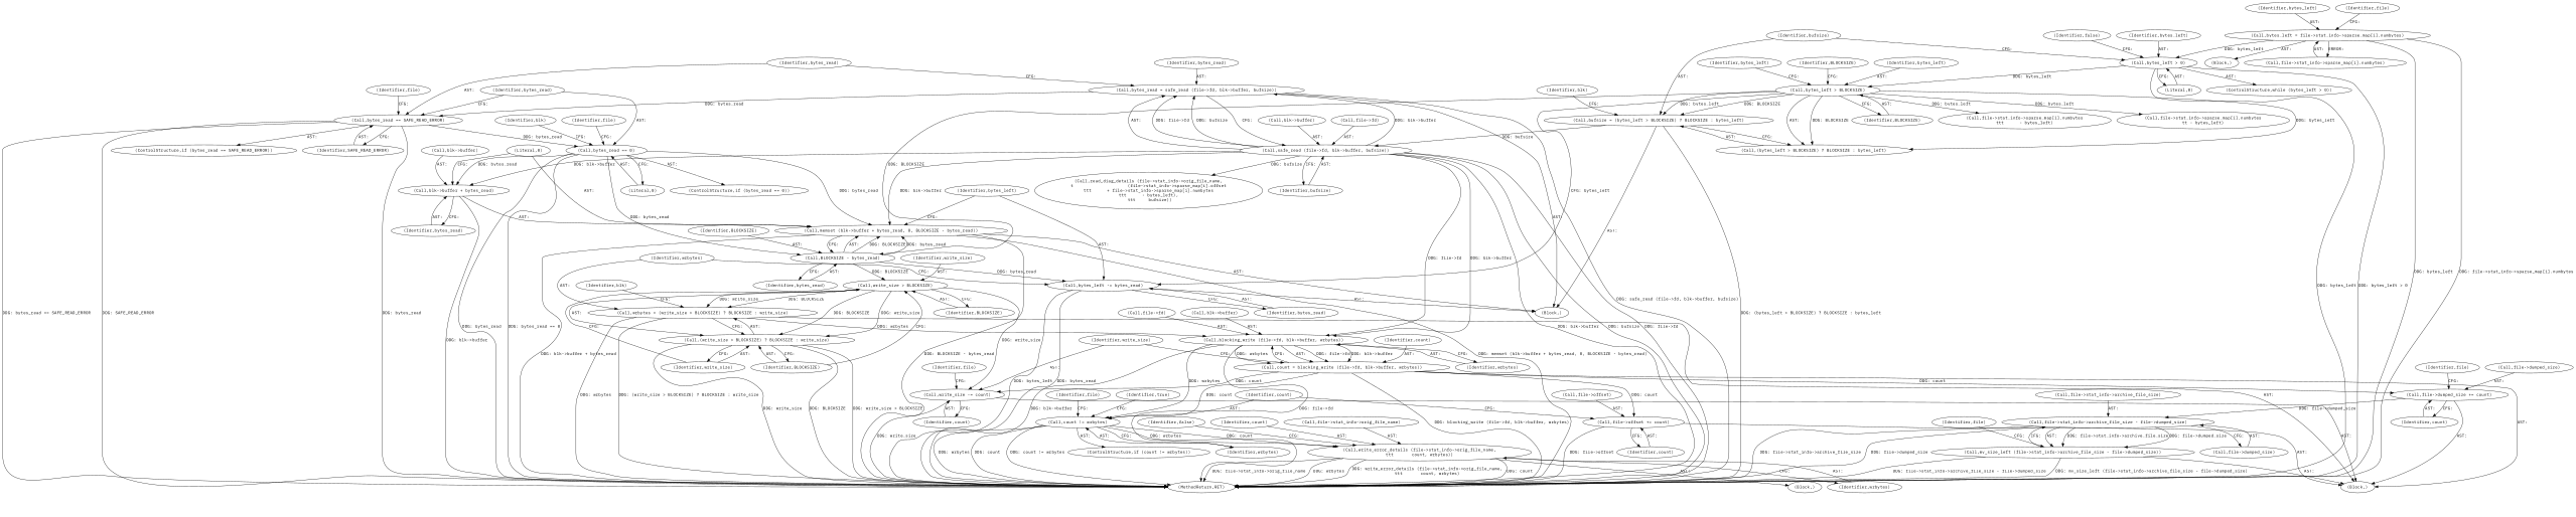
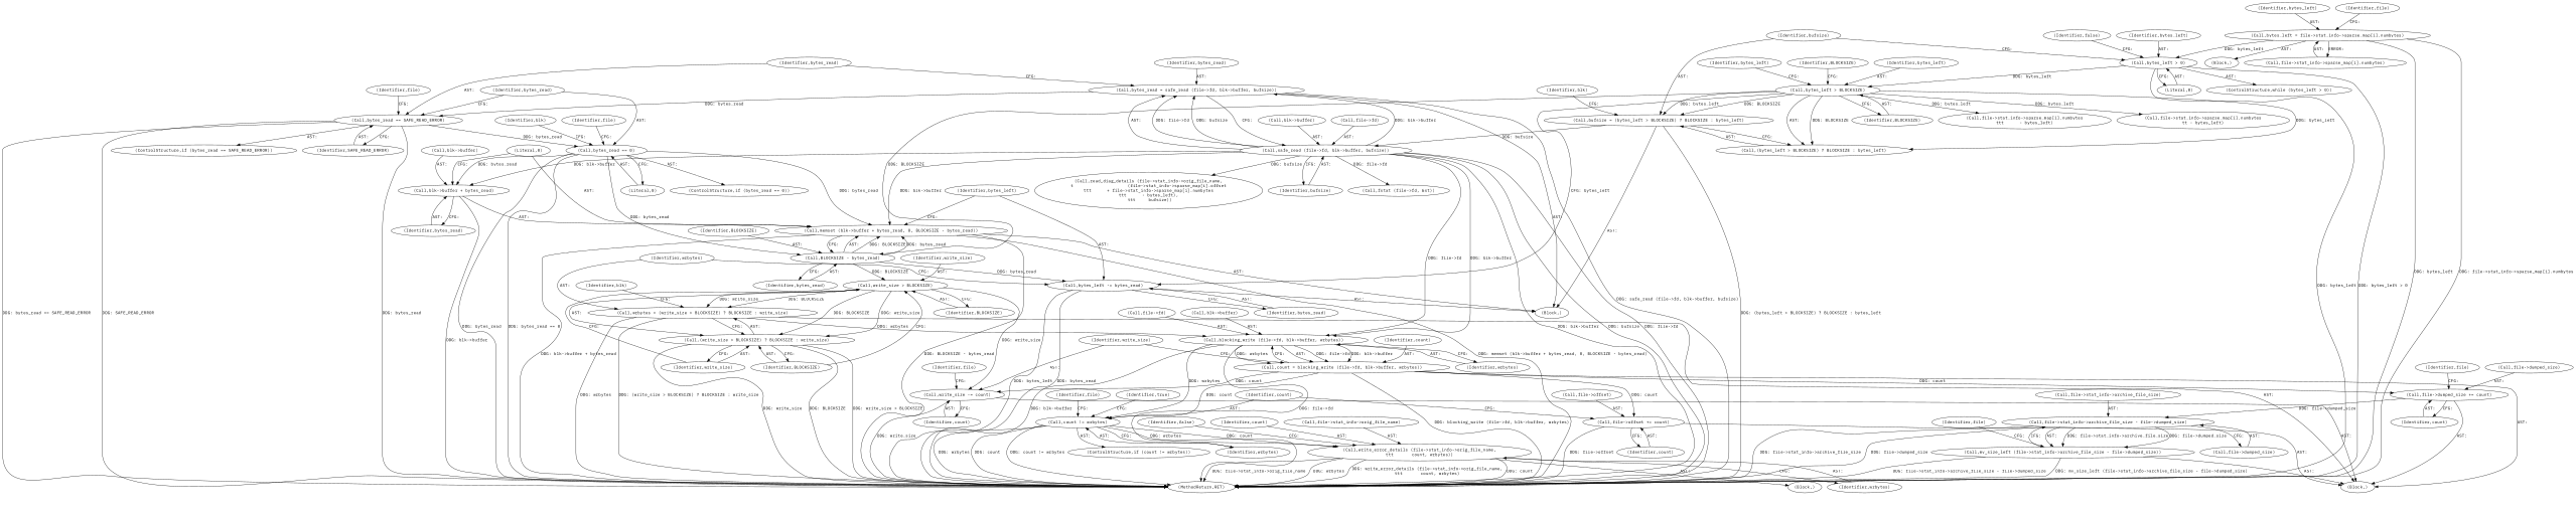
  digraph {
    fontname="IBM Plex Mono"
    node [fontname="IBM Plex Mono"]
    edge [fontname="IBM Plex Mono"]
    n1 [label="(Call,bytes_read == SAFE_READ_ERROR)"]
    n2 [label="(Call,bytes_read == 0)"]
    n3 [label="(MethodReturn,RET)"]
    n4 [label="(ControlStructure,if (bytes_read == SAFE_READ_ERROR))"]
    n5 [label="(Identifier,SAFE_READ_ERROR)"]
    n6 [label="(Call,memset (blk->buffer + bytes_read, 0, BLOCKSIZE - bytes_read))"]
    n7 [label="(Call,blk->buffer + bytes_read)"]
    n8 [label="(Call,BLOCKSIZE - bytes_read)"]
    n9 [label="(Literal,0)"]
    n10 [label="(ControlStructure,if (bytes_read == 0))"]
    n11 [label="(Call,bytes_read = safe_read (file->fd, blk->buffer, bufsize))"]
    n12 [label="(Call,safe_read (file->fd, blk->buffer, bufsize))"]
    n13 [label="(Block,)"]
    n14 [label="(Call,blocking_write (file->fd, blk->buffer, wrbytes))"]
    n15 [label="(Call,read_diag_details (file->stat_info->orig_file_name,\n\t                     (file->stat_info->sparse_map[i].offset\n\t\t\t      + file->stat_info->sparse_map[i].numbytes\n\t\t\t      - bytes_left),\n \t\t\t     bufsize))"]
    n16 [label="(Identifier,bufsize)"]
+   n17 [label="(Call,fstat (file->fd, &st))"]
    n18 [label="(Identifier,bytes_read)"]
    n19 [label="(Call,count = blocking_write (file->fd, blk->buffer, wrbytes))"]
    n20 [label="(Call,count != wrbytes)"]
    n21 [label="(Identifier,wrbytes)"]
    n22 [label="(Call,bufsize = (bytes_left > BLOCKSIZE) ? BLOCKSIZE : bytes_left)"]
    n23 [label="(Call,(bytes_left > BLOCKSIZE) ? BLOCKSIZE : bytes_left)"]
    n24 [label="(Call,bytes_left > BLOCKSIZE)"]
    n25 [label="(Call,bytes_left -= bytes_read)"]
    n26 [label="(Identifier,BLOCKSIZE)"]
    n27 [label="(Call,file->stat_info->sparse_map[i].numbytes\n\t\t\t      - bytes_left)"]
    n28 [label="(Call,file->stat_info->sparse_map[i].numbytes\n\t\t - bytes_left)"]
    n29 [label="(Call,write_size > BLOCKSIZE)"]
    n30 [label="(Identifier,bytes_read)"]
    n31 [label="(Identifier,bytes_read)"]
    n32 [label="(Call,bytes_left > 0)"]
    n33 [label="(Literal,0)"]
    n34 [label="(ControlStructure,while (bytes_left > 0))"]
    n35 [label="(Call,bytes_left = file->stat_info->sparse_map[i].numbytes)"]
    n36 [label="(Call,file->stat_info->sparse_map[i].numbytes)"]
    n37 [label="(Block,)"]
    n38 [label="(Call,wrbytes = (write_size > BLOCKSIZE) ? BLOCKSIZE : write_size)"]
    n39 [label="(Call,write_size -= count)"]
    n40 [label="(Call,(write_size > BLOCKSIZE) ? BLOCKSIZE : write_size)"]
    n41 [label="(Identifier,BLOCKSIZE)"]
    n42 [label="(Block,)"]
    n43 [label="(Identifier,count)"]
    n44 [label="(Identifier,BLOCKSIZE)"]
    n45 [label="(Identifier,write_size)"]
    n46 [label="(Call,file->dumped_size += count)"]
    n47 [label="(Call,file->offset += count)"]
    n48 [label="(Call,write_error_details (file->stat_info->orig_file_name,\n\t\t\t       count, wrbytes))"]
    n49 [label="(Identifier,wrbytes)"]
    n50 [label="(ControlStructure,if (count != wrbytes))"]
    n51 [label="(Call,file->stat_info->archive_file_size - file->dumped_size)"]
    n52 [label="(Identifier,count)"]
    n53 [label="(Identifier,count)"]
    n54 [label="(Call,mv_size_left (file->stat_info->archive_file_size - file->dumped_size))"]
    n55 [label="(Call,file->dumped_size)"]
    n56 [label="(Identifier,wrbytes)"]
    n57 [label="(Block,)"]
    n58 [label="(Identifier,blk)"]
    n59 [label="(Identifier,file)"]
    n60 [label="(Identifier,bytes_left)"]
    n61 [label="(Identifier,false)"]
    n62 [label="(Identifier,file)"]
    n63 [label="(Identifier,bytes_read)"]
    n64 [label="(Literal,0)"]
    n65 [label="(Identifier,write_size)"]
    n66 [label="(Call,file->offset)"]
    n67 [label="(Call,blk->buffer)"]
    n68 [label="(Identifier,bytes_left)"]
    n69 [label="(Identifier,BLOCKSIZE)"]
    n70 [label="(Identifier,file)"]
    n71 [label="(Identifier,file)"]
    n72 [label="(Identifier,blk)"]
    n73 [label="(Identifier,BLOCKSIZE)"]
    n74 [label="(Identifier,file)"]
    n75 [label="(Call,file->stat_info->orig_file_name)"]
    n76 [label="(Identifier,bytes_left)"]
    n77 [label="(Identifier,bytes_read)"]
    n78 [label="(Identifier,bytes_left)"]
    n79 [label="(Call,file->stat_info->archive_file_size)"]
    n80 [label="(Call,file->dumped_size)"]
    n81 [label="(Identifier,bytes_read)"]
    n82 [label="(Identifier,true)"]
    n83 [label="(Identifier,blk)"]
    n84 [label="(Identifier,write_size)"]
    n85 [label="(Call,file->fd)"]
    n86 [label="(Call,blk->buffer)"]
    n87 [label="(Identifier,false)"]
    n88 [label="(Identifier,bytes_left)"]
    n89 [label="(Identifier,wrbytes)"]
    n90 [label="(Identifier,bufsize)"]
    n91 [label="(Identifier,file)"]
    n92 [label="(Call,file->fd)"]
    n93 [label="(Call,blk->buffer)"]
    n94 [label="(Identifier,file)"]
    n95 [label="(Identifier,count)"]
    n96 [label="(Identifier,count)"]
    n97 [label="(Identifier,count)"]
    n1 -> n2 [label="DDG: bytes_read"]
    n1 -> n3 [label="DDG: SAFE_READ_ERROR"]
    n1 -> n3 [label="DDG: bytes_read"]
    n1 -> n3 [label="DDG: bytes_read == SAFE_READ_ERROR"]
    n1 -> n4 [label="AST: "]
    n1 -> n5 [label="CFG: "]
    n2 -> n3 [label="DDG: bytes_read"]
    n2 -> n3 [label="DDG: bytes_read == 0"]
    n2 -> n6 [label="DDG: bytes_read"]
    n2 -> n7 [label="DDG: bytes_read"]
    n2 -> n8 [label="DDG: bytes_read"]
    n2 -> n9 [label="CFG: "]
    n2 -> n10 [label="AST: "]
    n5 -> n1 [label="AST: "]
    n6 -> n3 [label="DDG: BLOCKSIZE - bytes_read"]
    n6 -> n3 [label="DDG: memset (blk->buffer + bytes_read, 0, BLOCKSIZE - bytes_read)"]
    n6 -> n3 [label="DDG: blk->buffer + bytes_read"]
    n6 -> n8 [label="CFG: "]
    n6 -> n13 [label="AST: "]
    n7 -> n3 [label="DDG: blk->buffer"]
    n7 -> n6 [label="AST: "]
    n7 -> n18 [label="CFG: "]
    n8 -> n6 [label="AST: "]
    n8 -> n6 [label="DDG: BLOCKSIZE"]
    n8 -> n6 [label="DDG: bytes_read"]
    n8 -> n25 [label="DDG: bytes_read"]
    n8 -> n29 [label="DDG: BLOCKSIZE"]
    n8 -> n30 [label="CFG: "]
    n9 -> n2 [label="AST: "]
    n11 -> n1 [label="DDG: bytes_read"]
    n11 -> n3 [label="DDG: safe_read (file->fd, blk->buffer, bufsize)"]
    n11 -> n12 [label="CFG: "]
    n11 -> n13 [label="AST: "]
    n12 -> n3 [label="DDG: blk->buffer"]
    n12 -> n3 [label="DDG: bufsize"]
    n12 -> n3 [label="DDG: file->fd"]
    n12 -> n6 [label="DDG: blk->buffer"]
    n12 -> n7 [label="DDG: blk->buffer"]
    n12 -> n11 [label="AST: "]
    n12 -> n11 [label="DDG: file->fd"]
    n12 -> n11 [label="DDG: blk->buffer"]
    n12 -> n11 [label="DDG: bufsize"]
    n12 -> n14 [label="DDG: file->fd"]
    n12 -> n14 [label="DDG: blk->buffer"]
    n12 -> n15 [label="DDG: bufsize"]
    n12 -> n16 [label="CFG: "]
+   n12 -> n17 [label="DDG: file->fd"]
    n14 -> n3 [label="DDG: blk->buffer"]
    n14 -> n3 [label="DDG: file->fd"]
    n14 -> n19 [label="AST: "]
    n14 -> n19 [label="DDG: file->fd"]
    n14 -> n19 [label="DDG: blk->buffer"]
    n14 -> n19 [label="DDG: wrbytes"]
    n14 -> n20 [label="DDG: wrbytes"]
    n14 -> n21 [label="CFG: "]
    n16 -> n12 [label="AST: "]
    n18 -> n7 [label="AST: "]
    n19 -> n3 [label="DDG: blocking_write (file->fd, blk->buffer, wrbytes)"]
    n19 -> n14 [label="CFG: "]
    n19 -> n20 [label="DDG: count"]
    n19 -> n39 [label="DDG: count"]
    n19 -> n42 [label="AST: "]
    n19 -> n46 [label="DDG: count"]
    n19 -> n47 [label="DDG: count"]
    n20 -> n3 [label="DDG: count"]
    n20 -> n3 [label="DDG: count != wrbytes"]
    n20 -> n3 [label="DDG: wrbytes"]
    n20 -> n48 [label="DDG: count"]
    n20 -> n48 [label="DDG: wrbytes"]
    n20 -> n49 [label="CFG: "]
    n20 -> n50 [label="AST: "]
    n21 -> n14 [label="AST: "]
    n22 -> n3 [label="DDG: (bytes_left > BLOCKSIZE) ? BLOCKSIZE : bytes_left"]
    n22 -> n12 [label="DDG: bufsize"]
    n22 -> n13 [label="AST: "]
    n22 -> n23 [label="CFG: "]
    n23 -> n22 [label="AST: "]
    n24 -> n8 [label="DDG: BLOCKSIZE"]
    n24 -> n22 [label="DDG: BLOCKSIZE"]
    n24 -> n22 [label="DDG: bytes_left"]
    n24 -> n23 [label="AST: "]
    n24 -> n23 [label="DDG: BLOCKSIZE"]
    n24 -> n23 [label="DDG: bytes_left"]
    n24 -> n25 [label="CFG: bytes_left"]
    n24 -> n26 [label="CFG: "]
    n24 -> n27 [label="DDG: bytes_left"]
    n24 -> n28 [label="DDG: bytes_left"]
    n25 -> n3 [label="DDG: bytes_left"]
    n25 -> n3 [label="DDG: bytes_read"]
    n25 -> n13 [label="AST: "]
    n25 -> n31 [label="CFG: "]
    n26 -> n24 [label="AST: "]
    n29 -> n38 [label="DDG: BLOCKSIZE"]
    n29 -> n38 [label="DDG: write_size"]
    n29 -> n39 [label="DDG: write_size"]
    n29 -> n40 [label="AST: "]
    n29 -> n40 [label="DDG: BLOCKSIZE"]
    n29 -> n40 [label="DDG: write_size"]
    n29 -> n41 [label="CFG: "]
    n30 -> n8 [label="AST: "]
    n31 -> n25 [label="AST: "]
    n32 -> n3 [label="DDG: bytes_left > 0"]
    n32 -> n3 [label="DDG: bytes_left"]
    n32 -> n24 [label="DDG: bytes_left"]
    n32 -> n33 [label="CFG: "]
    n32 -> n34 [label="AST: "]
    n33 -> n32 [label="AST: "]
    n35 -> n3 [label="DDG: bytes_left"]
    n35 -> n3 [label="DDG: file->stat_info->sparse_map[i].numbytes"]
    n35 -> n32 [label="DDG: bytes_left"]
    n35 -> n36 [label="ERROR: "]
    n35 -> n37 [label="AST: "]
    n36 -> n35 [label="AST: "]
    n38 -> n3 [label="DDG: wrbytes"]
    n38 -> n3 [label="DDG: (write_size > BLOCKSIZE) ? BLOCKSIZE : write_size"]
    n38 -> n14 [label="DDG: wrbytes"]
    n38 -> n40 [label="CFG: "]
    n38 -> n42 [label="AST: "]
    n39 -> n3 [label="DDG: write_size"]
    n39 -> n42 [label="AST: "]
    n39 -> n43 [label="CFG: "]
    n40 -> n3 [label="DDG: write_size"]
    n40 -> n3 [label="DDG: BLOCKSIZE"]
    n40 -> n3 [label="DDG: write_size > BLOCKSIZE"]
    n40 -> n38 [label="AST: "]
    n40 -> n44 [label="CFG: "]
    n40 -> n45 [label="CFG: "]
    n41 -> n29 [label="AST: "]
    n43 -> n39 [label="AST: "]
    n44 -> n29 [label="CFG: "]
    n44 -> n40 [label="AST: "]
    n45 -> n29 [label="CFG: "]
    n45 -> n40 [label="AST: "]
    n46 -> n42 [label="AST: "]
    n46 -> n51 [label="DDG: file->dumped_size"]
    n46 -> n52 [label="CFG: "]
    n47 -> n3 [label="DDG: file->offset"]
    n47 -> n42 [label="AST: "]
    n47 -> n53 [label="CFG: "]
    n48 -> n3 [label="DDG: file->stat_info->orig_file_name"]
    n48 -> n3 [label="DDG: wrbytes"]
    n48 -> n3 [label="DDG: write_error_details (file->stat_info->orig_file_name,\n\t\t\t       count, wrbytes)"]
    n48 -> n3 [label="DDG: count"]
    n48 -> n56 [label="CFG: "]
    n48 -> n57 [label="AST: "]
    n49 -> n20 [label="AST: "]
    n51 -> n3 [label="DDG: file->stat_info->archive_file_size"]
    n51 -> n3 [label="DDG: file->dumped_size"]
    n51 -> n54 [label="AST: "]
    n51 -> n54 [label="DDG: file->stat_info->archive_file_size"]
    n51 -> n54 [label="DDG: file->dumped_size"]
    n51 -> n55 [label="CFG: "]
    n52 -> n46 [label="AST: "]
    n53 -> n47 [label="AST: "]
    n54 -> n3 [label="DDG: file->stat_info->archive_file_size - file->dumped_size"]
    n54 -> n3 [label="DDG: mv_size_left (file->stat_info->archive_file_size - file->dumped_size)"]
    n54 -> n42 [label="AST: "]
    n54 -> n51 [label="CFG: "]
    n55 -> n51 [label="AST: "]
    n56 -> n48 [label="AST: "]
    n58 -> n2 [label="CFG: "]
    n59 -> n54 [label="CFG: "]
    n60 -> n35 [label="AST: "]
    n61 -> n32 [label="CFG: "]
    n62 -> n20 [label="CFG: "]
    n63 -> n11 [label="AST: "]
    n64 -> n6 [label="AST: "]
    n64 -> n7 [label="CFG: "]
    n65 -> n29 [label="AST: "]
    n66 -> n47 [label="AST: "]
    n67 -> n14 [label="AST: "]
    n68 -> n24 [label="CFG: "]
    n69 -> n8 [label="AST: "]
    n70 -> n35 [label="CFG: "]
    n71 -> n2 [label="CFG: "]
    n72 -> n38 [label="CFG: "]
    n73 -> n24 [label="CFG: "]
    n74 -> n1 [label="CFG: "]
    n75 -> n48 [label="AST: "]
    n76 -> n32 [label="AST: "]
    n77 -> n1 [label="CFG: "]
    n77 -> n2 [label="AST: "]
    n78 -> n24 [label="AST: "]
    n79 -> n51 [label="AST: "]
    n80 -> n46 [label="AST: "]
    n81 -> n1 [label="AST: "]
    n81 -> n11 [label="CFG: "]
    n82 -> n20 [label="CFG: "]
    n83 -> n22 [label="CFG: "]
    n84 -> n19 [label="CFG: "]
    n84 -> n39 [label="AST: "]
    n85 -> n14 [label="AST: "]
    n86 -> n12 [label="AST: "]
    n87 -> n48 [label="CFG: "]
    n88 -> n6 [label="CFG: "]
    n88 -> n25 [label="AST: "]
    n89 -> n25 [label="CFG: "]
    n89 -> n38 [label="AST: "]
    n90 -> n22 [label="AST: "]
    n90 -> n32 [label="CFG: "]
    n91 -> n39 [label="CFG: "]
    n92 -> n12 [label="AST: "]
    n93 -> n7 [label="AST: "]
    n94 -> n46 [label="CFG: "]
    n95 -> n20 [label="AST: "]
    n95 -> n47 [label="CFG: "]
    n96 -> n19 [label="AST: "]
    n97 -> n48 [label="AST: "]
  }
